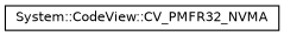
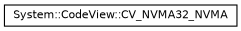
  digraph {
    rankdir=LR
-   n1 [color=black fillcolor=white fontname=Helvetica fontsize=10 height=0.2 label="System::CodeView::CV_PMFR32_NVMA" shape=record style=filled width=0.4]
+   n1 [color=black fillcolor=white fontname=Helvetica fontsize=10 height=0.2 label="System::CodeView::CV_NVMA32_NVMA" shape=record style=filled width=0.4]
  }
